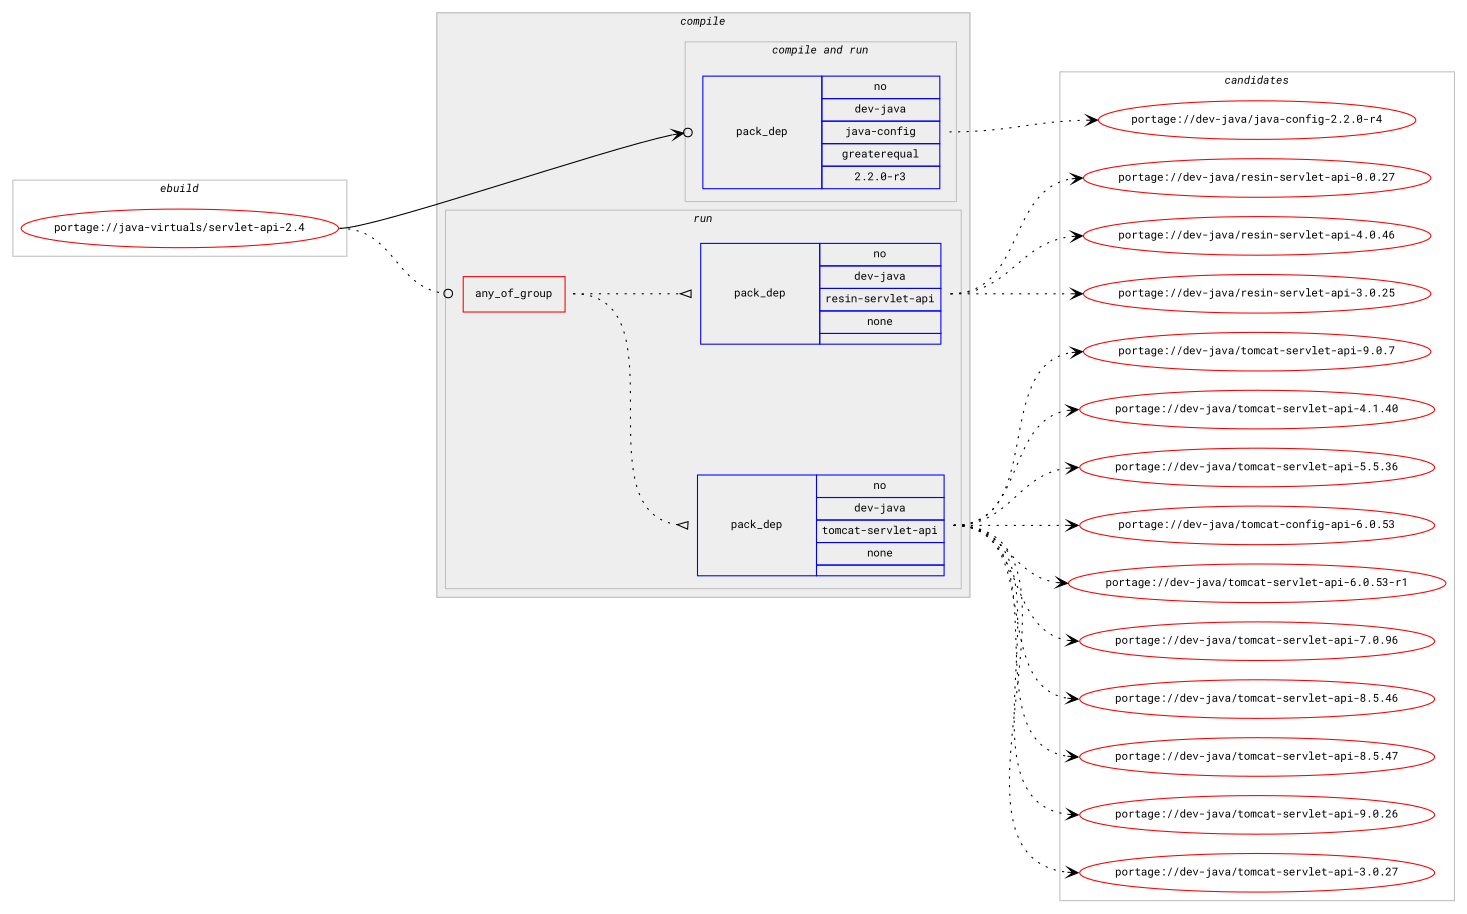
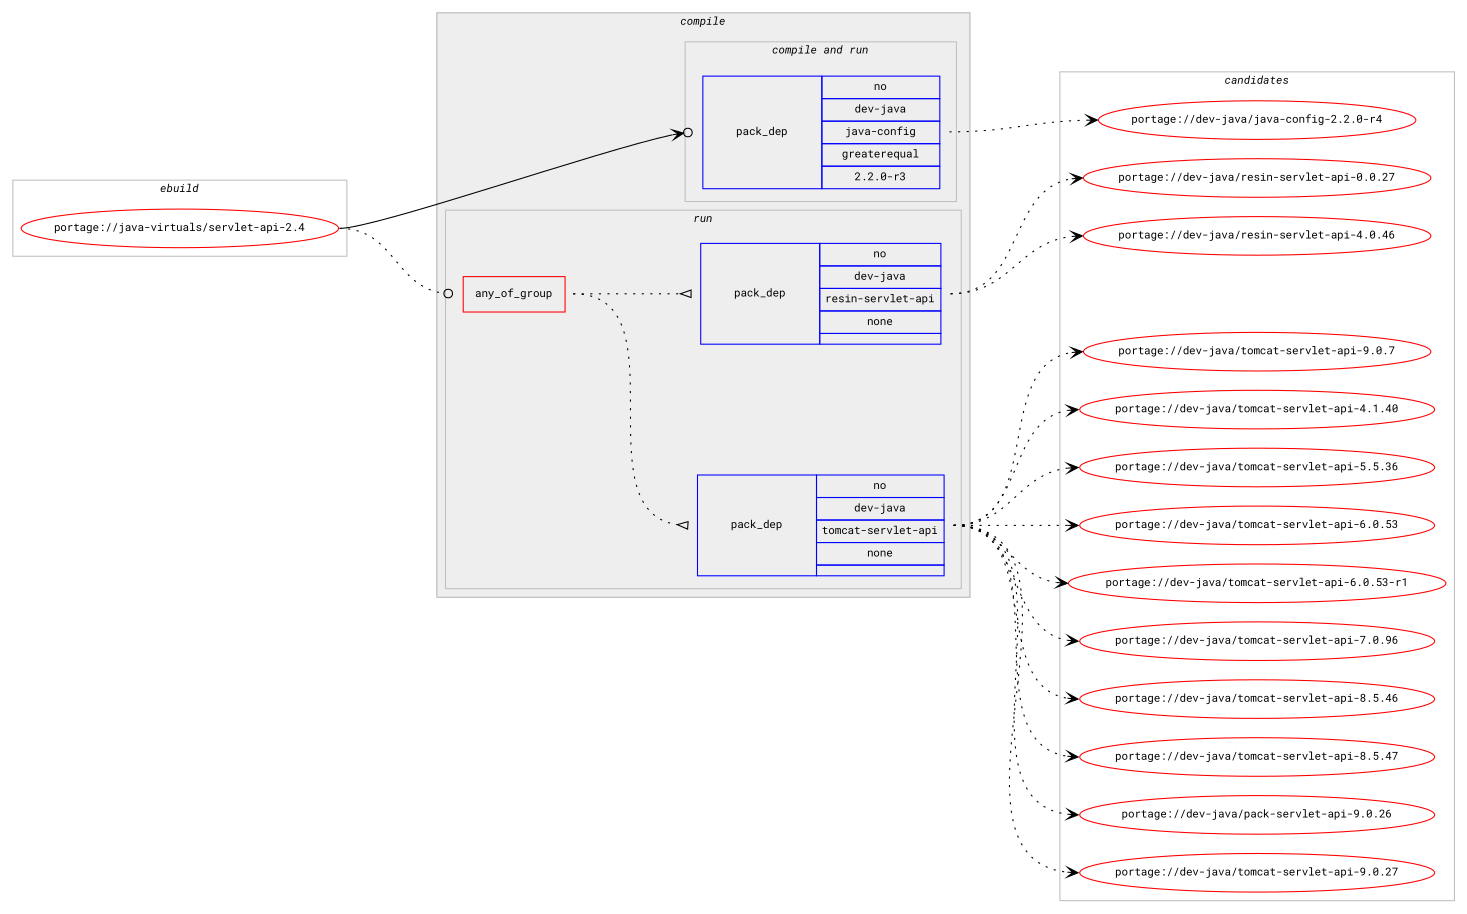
  digraph {
    compound=true
    concentrate=true
    fontname="Roboto Mono"
    fontsize=10
    newrank=true
    rankdir=LR
    ranksep=1.5
    node [color=red fontname="Roboto Mono" fontsize=10]
    edge [arrowhead=vee fontname="Roboto Mono" headport=w style=dotted tailport=e weight=100]
    n1 [label="portage://java-virtuals/servlet-api-2.4" width=4]
    n2 [color=blue label=<<TABLE BORDER="0" CELLBORDER="1" CELLSPACING="0" CELLPADDING="4" WIDTH="220"><TR><TD ROWSPAN="6" CELLPADDING="30">pack_dep</TD></TR><TR><TD WIDTH="110">no</TD></TR><TR><TD>dev-java</TD></TR><TR><TD>java-config</TD></TR><TR><TD>greaterequal</TD></TR><TR><TD>2.2.0-r3</TD></TR></TABLE>> shape=none]
    n3 [color=blue label=<<TABLE BORDER="0" CELLBORDER="1" CELLSPACING="0" CELLPADDING="4" WIDTH="220"><TR><TD ROWSPAN="6" CELLPADDING="30">pack_dep</TD></TR><TR><TD WIDTH="110">no</TD></TR><TR><TD>dev-java</TD></TR><TR><TD>tomcat-servlet-api</TD></TR><TR><TD>none</TD></TR><TR><TD></TD></TR></TABLE>> shape=none]
    n4 [color=blue label=<<TABLE BORDER="0" CELLBORDER="1" CELLSPACING="0" CELLPADDING="4" WIDTH="220"><TR><TD ROWSPAN="6" CELLPADDING="30">pack_dep</TD></TR><TR><TD WIDTH="110">no</TD></TR><TR><TD>dev-java</TD></TR><TR><TD>resin-servlet-api</TD></TR><TR><TD>none</TD></TR><TR><TD></TD></TR></TABLE>> shape=none]
    n5 [label=<<TABLE BORDER="0" CELLBORDER="1" CELLSPACING="0" CELLPADDING="4"><TR><TD CELLPADDING="10">any_of_group</TD></TR></TABLE>> shape=none]
    n6 [label="portage://dev-java/java-config-2.2.0-r4" width=4]
    n7 [label="portage://dev-java/tomcat-servlet-api-4.1.40" width=4]
    n8 [label="portage://dev-java/tomcat-servlet-api-5.5.36" width=4]
-   n9 [label="portage://dev-java/tomcat-config-api-6.0.53" width=4]
+   n9 [label="portage://dev-java/tomcat-servlet-api-6.0.53" width=4]
    n10 [label="portage://dev-java/tomcat-servlet-api-6.0.53-r1" width=4]
    n11 [label="portage://dev-java/tomcat-servlet-api-7.0.96" width=4]
    n12 [label="portage://dev-java/tomcat-servlet-api-8.5.46" width=4]
    n13 [label="portage://dev-java/tomcat-servlet-api-8.5.47" width=4]
-   n14 [label="portage://dev-java/tomcat-servlet-api-9.0.26" width=4]
-   n15 [label="portage://dev-java/tomcat-servlet-api-3.0.27" width=4]
+   n14 [label="portage://dev-java/pack-servlet-api-9.0.26" width=4]
+   n15 [label="portage://dev-java/tomcat-servlet-api-9.0.27" width=4]
    n16 [label="portage://dev-java/tomcat-servlet-api-9.0.7" width=4]
-   n17 [label="portage://dev-java/resin-servlet-api-3.0.25" width=4]
    n18 [label="portage://dev-java/resin-servlet-api-0.0.27" width=4]
    n19 [label="portage://dev-java/resin-servlet-api-4.0.46" width=4]
    subgraph cluster_1 {
      color=gray
      label=<<i>ebuild</i>>
      rank=same
      n1
    }
    subgraph cluster_2 {
      color=gray
      label=<<i>dependencies</i>>
      subgraph cluster_3 {
        color=gray
        fillcolor="#eeeeee"
        label=<<i>compile</i>>
        style=filled
      }
      subgraph cluster_4 {
        color=gray
        fillcolor="#eeeeee"
        label=<<i>compile and run</i>>
        style=filled
        subgraph sub_5 {
          color=gray
          fillcolor="#eeeeee"
          label=<<i>compile and run</i>>
          style=filled
          n2
        }
      }
      subgraph cluster_6 {
        color=gray
        fillcolor="#eeeeee"
        label=<<i>run</i>>
        style=filled
        subgraph sub_7 {
          color=gray
          fillcolor="#eeeeee"
          label=<<i>run</i>>
          style=filled
          n5
          subgraph sub_8 {
            color=gray
            fillcolor="#eeeeee"
            label=<<i>run</i>>
            style=filled
            n3
          }
          subgraph sub_9 {
            color=gray
            fillcolor="#eeeeee"
            label=<<i>run</i>>
            style=filled
            n4
          }
        }
      }
    }
    subgraph cluster_10 {
      color=gray
      label=<<i>candidates</i>>
      rank=same
      subgraph sub_11 {
        color=black
        label=<<i>candidates</i>>
        nodesep=1
        rank=same
        n6
      }
      subgraph sub_12 {
        color=black
        label=<<i>candidates</i>>
        nodesep=1
        rank=same
        n7
        n8
        n9
        n10
        n11
        n12
        n13
        n14
        n15
        n16
      }
      subgraph sub_13 {
        color=black
        label=<<i>candidates</i>>
        nodesep=1
        rank=same
-       n17
        n18
        n19
      }
    }
    n1 -> n2 [arrowhead=odotvee style=solid weight=20]
    n1 -> n5 [arrowhead=odot weight=20]
    n2 -> n6
    n3 -> n7
    n3 -> n8
    n3 -> n9
    n3 -> n10
    n3 -> n11
    n3 -> n12
    n3 -> n13
    n3 -> n14
    n3 -> n15
    n3 -> n16
-   n4 -> n17
    n4 -> n18
    n4 -> n19
    n5 -> n3 [arrowhead=oinv weight=20]
    n5 -> n4 [arrowhead=oinv weight=20]
  }
